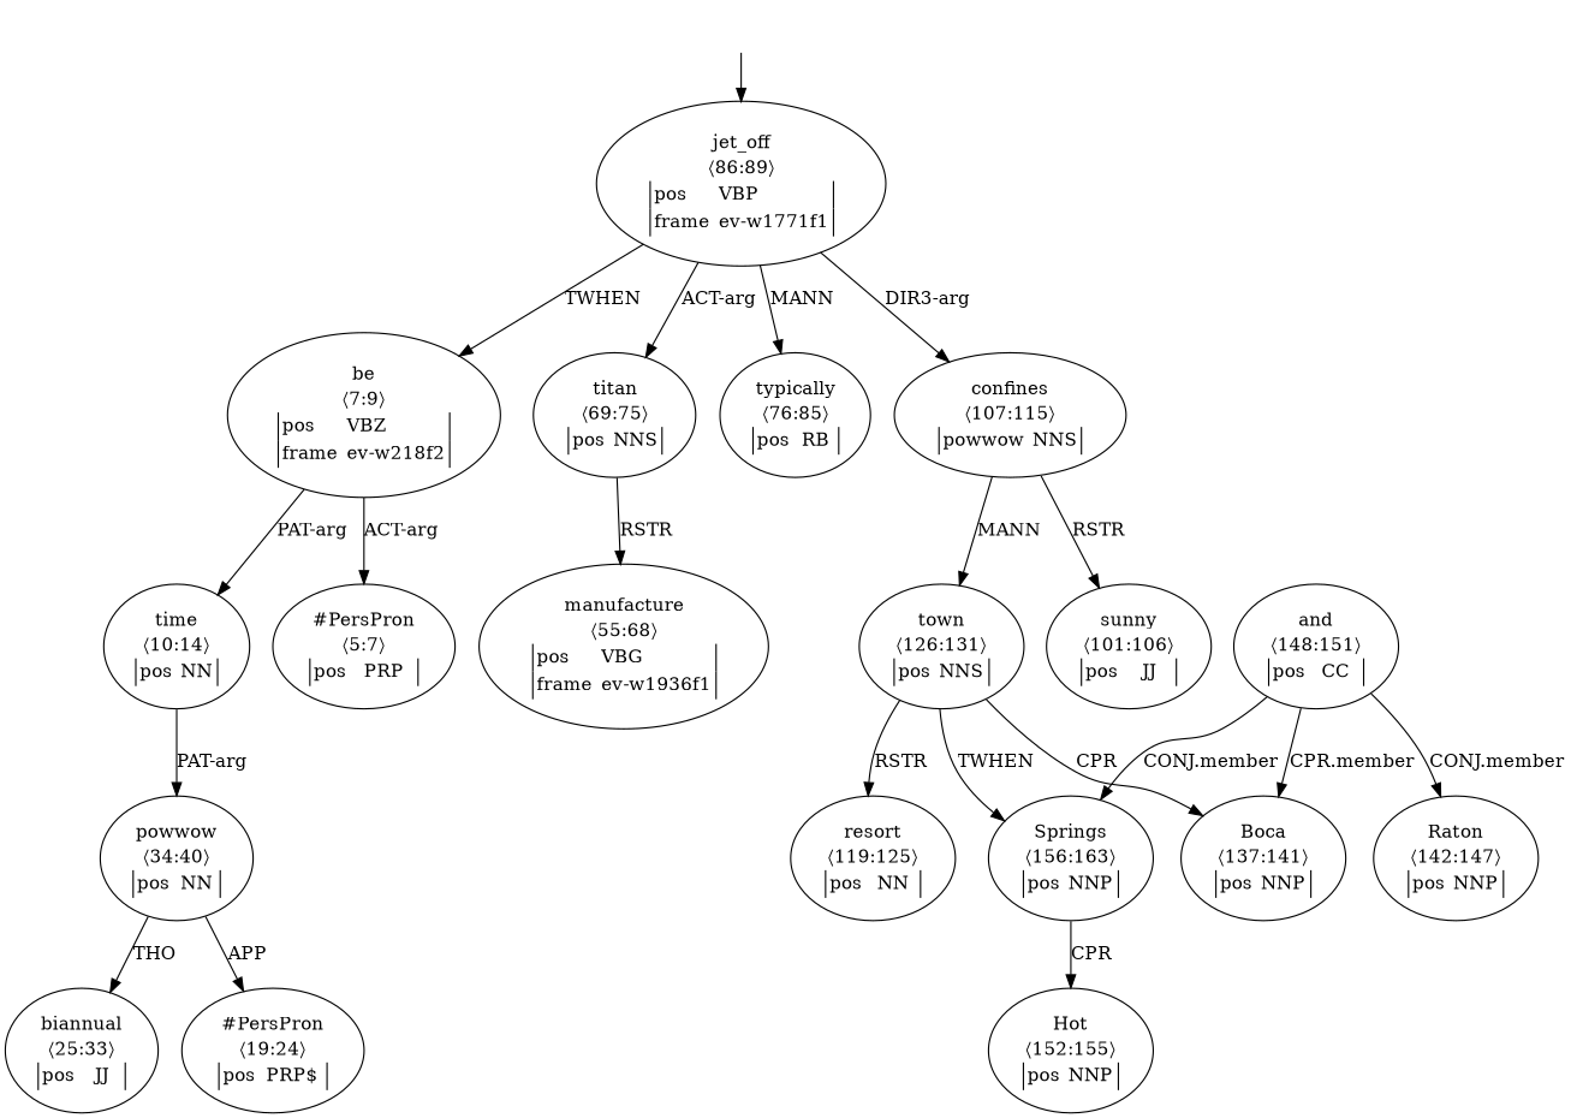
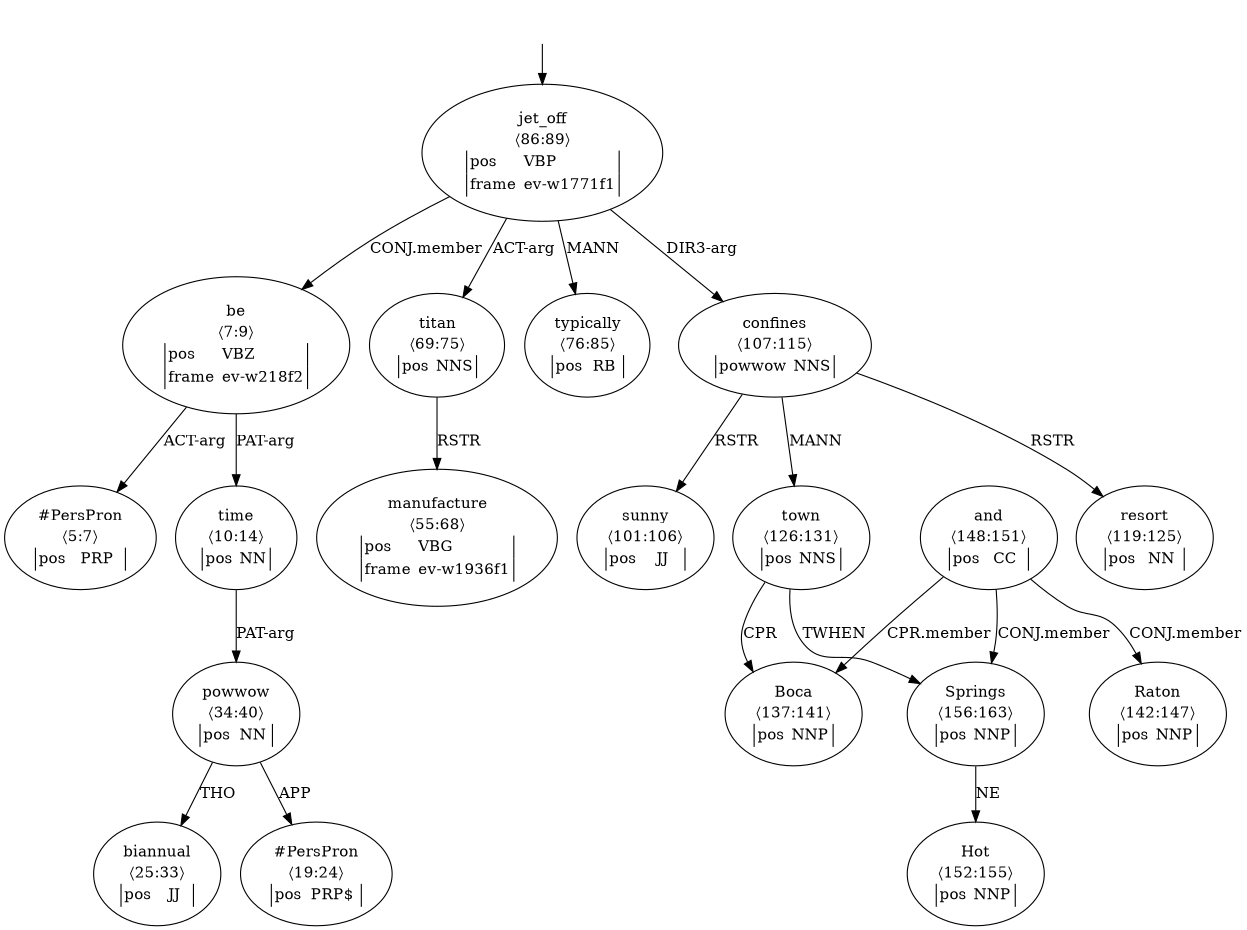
  digraph {
    top [style=invis]
    n2 [label=<<table align="center" border="0" cellspacing="0"><tr><td colspan="2">jet_off</td></tr><tr><td colspan="2">〈86:89〉</td></tr><tr><td sides="l" border="1" align="left">pos</td><td sides="r" border="1" align="left">VBP</td></tr><tr><td sides="l" border="1" align="left">frame</td><td sides="r" border="1" align="left">ev-w1771f1</td></tr></table>>]
    n3 [label=<<table align="center" border="0" cellspacing="0"><tr><td colspan="2">be</td></tr><tr><td colspan="2">〈7:9〉</td></tr><tr><td sides="l" border="1" align="left">pos</td><td sides="r" border="1" align="left">VBZ</td></tr><tr><td sides="l" border="1" align="left">frame</td><td sides="r" border="1" align="left">ev-w218f2</td></tr></table>>]
    n4 [label=<<table align="center" border="0" cellspacing="0"><tr><td colspan="2">titan</td></tr><tr><td colspan="2">〈69:75〉</td></tr><tr><td sides="l" border="1" align="left">pos</td><td sides="r" border="1" align="left">NNS</td></tr></table>>]
    n5 [label=<<table align="center" border="0" cellspacing="0"><tr><td colspan="2">typically</td></tr><tr><td colspan="2">〈76:85〉</td></tr><tr><td sides="l" border="1" align="left">pos</td><td sides="r" border="1" align="left">RB</td></tr></table>>]
    n6 [label=<<table align="center" border="0" cellspacing="0"><tr><td colspan="2">confines</td></tr><tr><td colspan="2">〈107:115〉</td></tr><tr><td sides="l" border="1" align="left">powwow</td><td sides="r" border="1" align="left">NNS</td></tr></table>>]
    n7 [label=<<table align="center" border="0" cellspacing="0"><tr><td colspan="2">#PersPron</td></tr><tr><td colspan="2">〈5:7〉</td></tr><tr><td sides="l" border="1" align="left">pos</td><td sides="r" border="1" align="left">PRP</td></tr></table>>]
    n8 [label=<<table align="center" border="0" cellspacing="0"><tr><td colspan="2">time</td></tr><tr><td colspan="2">〈10:14〉</td></tr><tr><td sides="l" border="1" align="left">pos</td><td sides="r" border="1" align="left">NN</td></tr></table>>]
    n9 [label=<<table align="center" border="0" cellspacing="0"><tr><td colspan="2">manufacture</td></tr><tr><td colspan="2">〈55:68〉</td></tr><tr><td sides="l" border="1" align="left">pos</td><td sides="r" border="1" align="left">VBG</td></tr><tr><td sides="l" border="1" align="left">frame</td><td sides="r" border="1" align="left">ev-w1936f1</td></tr></table>>]
    n10 [label=<<table align="center" border="0" cellspacing="0"><tr><td colspan="2">sunny</td></tr><tr><td colspan="2">〈101:106〉</td></tr><tr><td sides="l" border="1" align="left">pos</td><td sides="r" border="1" align="left">JJ</td></tr></table>>]
    n11 [label=<<table align="center" border="0" cellspacing="0"><tr><td colspan="2">town</td></tr><tr><td colspan="2">〈126:131〉</td></tr><tr><td sides="l" border="1" align="left">pos</td><td sides="r" border="1" align="left">NNS</td></tr></table>>]
    n12 [label=<<table align="center" border="0" cellspacing="0"><tr><td colspan="2">powwow</td></tr><tr><td colspan="2">〈34:40〉</td></tr><tr><td sides="l" border="1" align="left">pos</td><td sides="r" border="1" align="left">NN</td></tr></table>>]
    n13 [label=<<table align="center" border="0" cellspacing="0"><tr><td colspan="2">#PersPron</td></tr><tr><td colspan="2">〈19:24〉</td></tr><tr><td sides="l" border="1" align="left">pos</td><td sides="r" border="1" align="left">PRP$</td></tr></table>>]
    n14 [label=<<table align="center" border="0" cellspacing="0"><tr><td colspan="2">biannual</td></tr><tr><td colspan="2">〈25:33〉</td></tr><tr><td sides="l" border="1" align="left">pos</td><td sides="r" border="1" align="left">JJ</td></tr></table>>]
    n15 [label=<<table align="center" border="0" cellspacing="0"><tr><td colspan="2">resort</td></tr><tr><td colspan="2">〈119:125〉</td></tr><tr><td sides="l" border="1" align="left">pos</td><td sides="r" border="1" align="left">NN</td></tr></table>>]
    n16 [label=<<table align="center" border="0" cellspacing="0"><tr><td colspan="2">Boca</td></tr><tr><td colspan="2">〈137:141〉</td></tr><tr><td sides="l" border="1" align="left">pos</td><td sides="r" border="1" align="left">NNP</td></tr></table>>]
    n17 [label=<<table align="center" border="0" cellspacing="0"><tr><td colspan="2">Springs</td></tr><tr><td colspan="2">〈156:163〉</td></tr><tr><td sides="l" border="1" align="left">pos</td><td sides="r" border="1" align="left">NNP</td></tr></table>>]
    n18 [label=<<table align="center" border="0" cellspacing="0"><tr><td colspan="2">Raton</td></tr><tr><td colspan="2">〈142:147〉</td></tr><tr><td sides="l" border="1" align="left">pos</td><td sides="r" border="1" align="left">NNP</td></tr></table>>]
    n19 [label=<<table align="center" border="0" cellspacing="0"><tr><td colspan="2">Hot</td></tr><tr><td colspan="2">〈152:155〉</td></tr><tr><td sides="l" border="1" align="left">pos</td><td sides="r" border="1" align="left">NNP</td></tr></table>>]
    n20 [label=<<table align="center" border="0" cellspacing="0"><tr><td colspan="2">and</td></tr><tr><td colspan="2">〈148:151〉</td></tr><tr><td sides="l" border="1" align="left">pos</td><td sides="r" border="1" align="left">CC</td></tr></table>>]
    top -> n2
-   n2 -> n3 [label=TWHEN]
+   n2 -> n3 [label="CONJ.member"]
    n2 -> n4 [label="ACT-arg"]
    n2 -> n5 [label=MANN]
    n2 -> n6 [label="DIR3-arg"]
    n3 -> n7 [label="ACT-arg"]
    n3 -> n8 [label="PAT-arg"]
    n4 -> n9 [label=RSTR]
    n6 -> n10 [label=RSTR]
    n6 -> n11 [label=MANN]
    n8 -> n12 [label="PAT-arg"]
-   n11 -> n15 [label=RSTR]
+   n6 -> n15 [label=RSTR]
    n11 -> n16 [label=CPR]
    n11 -> n17 [label=TWHEN]
    n12 -> n13 [label=APP]
    n12 -> n14 [label=THO]
-   n17 -> n19 [label=CPR]
+   n17 -> n19 [label=NE]
    n20 -> n16 [label="CPR.member"]
    n20 -> n17 [label="CONJ.member"]
    n20 -> n18 [label="CONJ.member"]
  }
